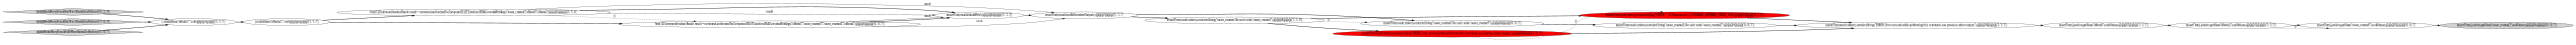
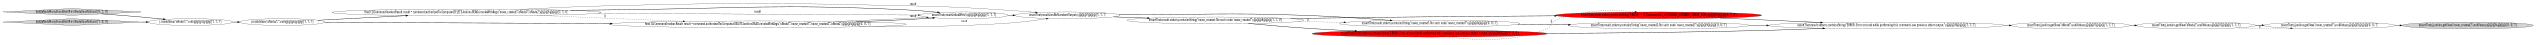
  digraph {
    rankdir=LR
    fontname="Fira Sans"
    node [fillcolor=white shape=ellipse style=filled fontname="Fira Sans"]
    edge [style=bold fontname="Fira Sans"]
    n1 [label="j.createSlave(\"aNode1\",\"\",null)@@@3@@@['1', '1', '1']"]
    n2 [label="j.createSlave(\"aNode2\",\"\",null)@@@4@@@['1', '1', '1']"]
    n3 [label="final CLICommandInvoker.Result result = command.authorizedTo(Computer.DELETE,Jenkins.READ).invokeWithArgs(\"aNode1\",\"never_created1\",\"never_created2\",\"aNode2\")@@@5@@@['0', '0', '1']"]
    n4 [label="final CLICommandInvoker.Result result = command.authorizedTo(Computer.DELETE,Jenkins.READ).invokeWithArgs(\"never_created\",\"aNode1\",\"aNode2\")@@@5@@@['1', '1', '0']"]
    n5 [fillcolor=lightgray label="deleteNodeManyShouldFailIfFirstNodeDoesNotExist['0', '1', '0']" shape=diamond]
    n6 [label="assertThat(result.stderr(),containsString(\"never_created2: No such node 'never_created2'\"))@@@9@@@['0', '0', '1']"]
    n7 [label="assertThat(result.stderr(),containsString(\"ERROR: Error occured while performing this command, see previous stderr output.\"))@@@10@@@['1', '1', '1']"]
    n8 [label="assertThat(result.stderr(),containsString(\"never_created: No such node 'never_created'\"))@@@8@@@['1', '1', '0']"]
    n9 [fillcolor=red label="assertThat(result.stderr(),containsString(\"ERROR: Error occured while performing this command, see previous stderr output.\"))@@@9@@@['1', '0', '0']"]
    n10 [fillcolor=red label="assertThat(result.stderr(),containsString(\"ERROR: \" + CLICommand.CLI_LISTPARAM_SUMMARY_ERROR_TEXT))@@@9@@@['0', '1', '0']"]
    n11 [label="assertThat(result.stderr(),containsString(\"never_created1: No such node 'never_created1'\"))@@@8@@@['0', '0', '1']"]
    n12 [label="assertThat(j.jenkins.getView(\"aNode2\"),nullValue())@@@12@@@['1', '1', '1']"]
    n13 [label="assertThat(j.jenkins.getView(\"never_created1\"),nullValue())@@@13@@@['0', '0', '1']"]
    n14 [fillcolor=lightgray label="deleteNodeManyShouldFailIfFirstNodeDoesNotExist['1', '0', '0']" shape=diamond]
    n15 [label="assertThat(result,hasNoStandardOutput())@@@7@@@['1', '1', '1']"]
    n16 [label="assertThat(result,failedWith(5))@@@6@@@['1', '1', '1']"]
-   n17 [fillcolor=lightgray label="deleteNodeManyShouldFailIfMoreNodesDoNotExist['0', '0', '1']" shape=diamond]
    n18 [label="assertThat(j.jenkins.getView(\"aNode1\"),nullValue())@@@11@@@['1', '1', '1']"]
    n19 [fillcolor=lightgray label="assertThat(j.jenkins.getView(\"never_created2\"),nullValue())@@@14@@@['0', '0', '1']"]
    n1 -> n2
    n2 -> n3
    n2 -> n4
    n3 -> n15 [label=result style=solid]
    n3 -> n16 [label=result style=solid]
    n3 -> n16
    n4 -> n3 [label=0 style=dashed]
    n4 -> n15 [label=result style=solid]
    n4 -> n16 [label=result style=solid]
    n4 -> n16
    n5 -> n1
    n6 -> n7
    n7 -> n18
    n8 -> n9
    n8 -> n10
    n8 -> n11 [label=0 style=dashed]
    n9 -> n7
    n9 -> n10 [label=0 style=dashed]
    n10 -> n7
    n11 -> n6
    n12 -> n13
    n12 -> n13 [label=0 style=dashed]
    n13 -> n19
    n14 -> n1
    n15 -> n8
    n15 -> n11
    n16 -> n15
-   n17 -> n1
    n18 -> n12
  }
